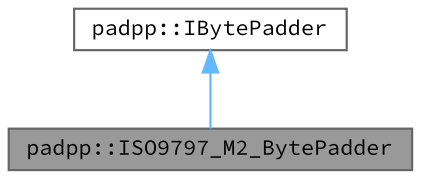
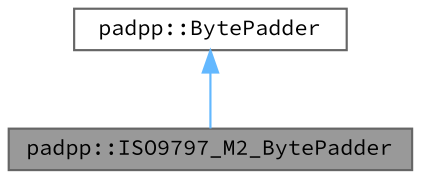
  digraph {
    fontname="Source Code Pro"
    node [color=gray40 fontname="Source Code Pro" fontsize=10 shape=box style=filled]
    n1 [fillcolor=grey60 fontcolor=black height=0.2 label="padpp::ISO9797_M2_BytePadder" width=0.4]
-   n2 [fillcolor=white height=0.2 label="padpp::IBytePadder" width=0.4]
+   n2 [fillcolor=white height=0.2 label="padpp::BytePadder" width=0.4]
    n2 -> n1 [color=steelblue1 dir=back fontname="Source Code Pro" fontsize=10 labelfontname=Helvetica labelfontsize=10 style=solid]
  }
